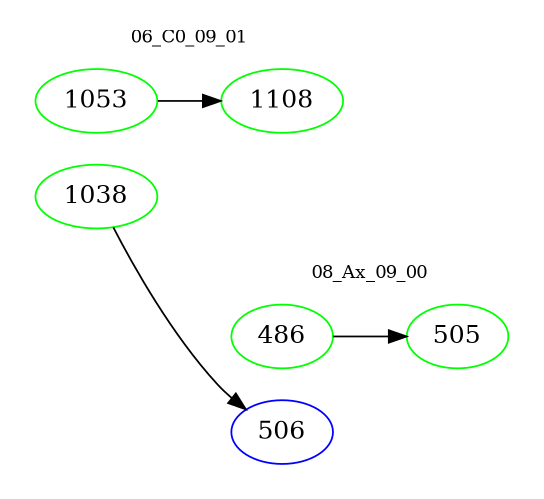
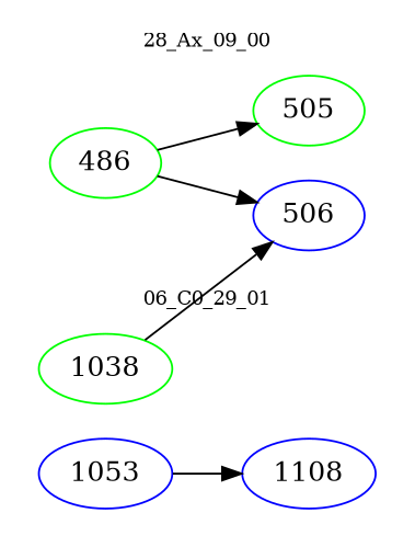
  digraph {
    rankdir=LR
    node [color=green]
    edge [color=black]
    n1 [label=505]
    n2 [label=486]
    n3 [color=blue label=506]
    n4 [label=1038]
-   n5 [label=1053]
-   n6 [label=1108]
+   n5 [color=blue label=1053]
+   n6 [color=blue label=1108]
    subgraph cluster_1 {
      color=white
      fontsize=10
-     label="08_Ax_09_00"
+     label="28_Ax_09_00"
      n1
      n2
      n3
    }
    subgraph cluster_2 {
      color=white
      fontsize=10
-     label="06_C0_09_01"
+     label="06_C0_29_01"
      n4
      n5
      n6
    }
    n2 -> n1
+   n2 -> n3
    n4 -> n3
    n5 -> n6
  }
